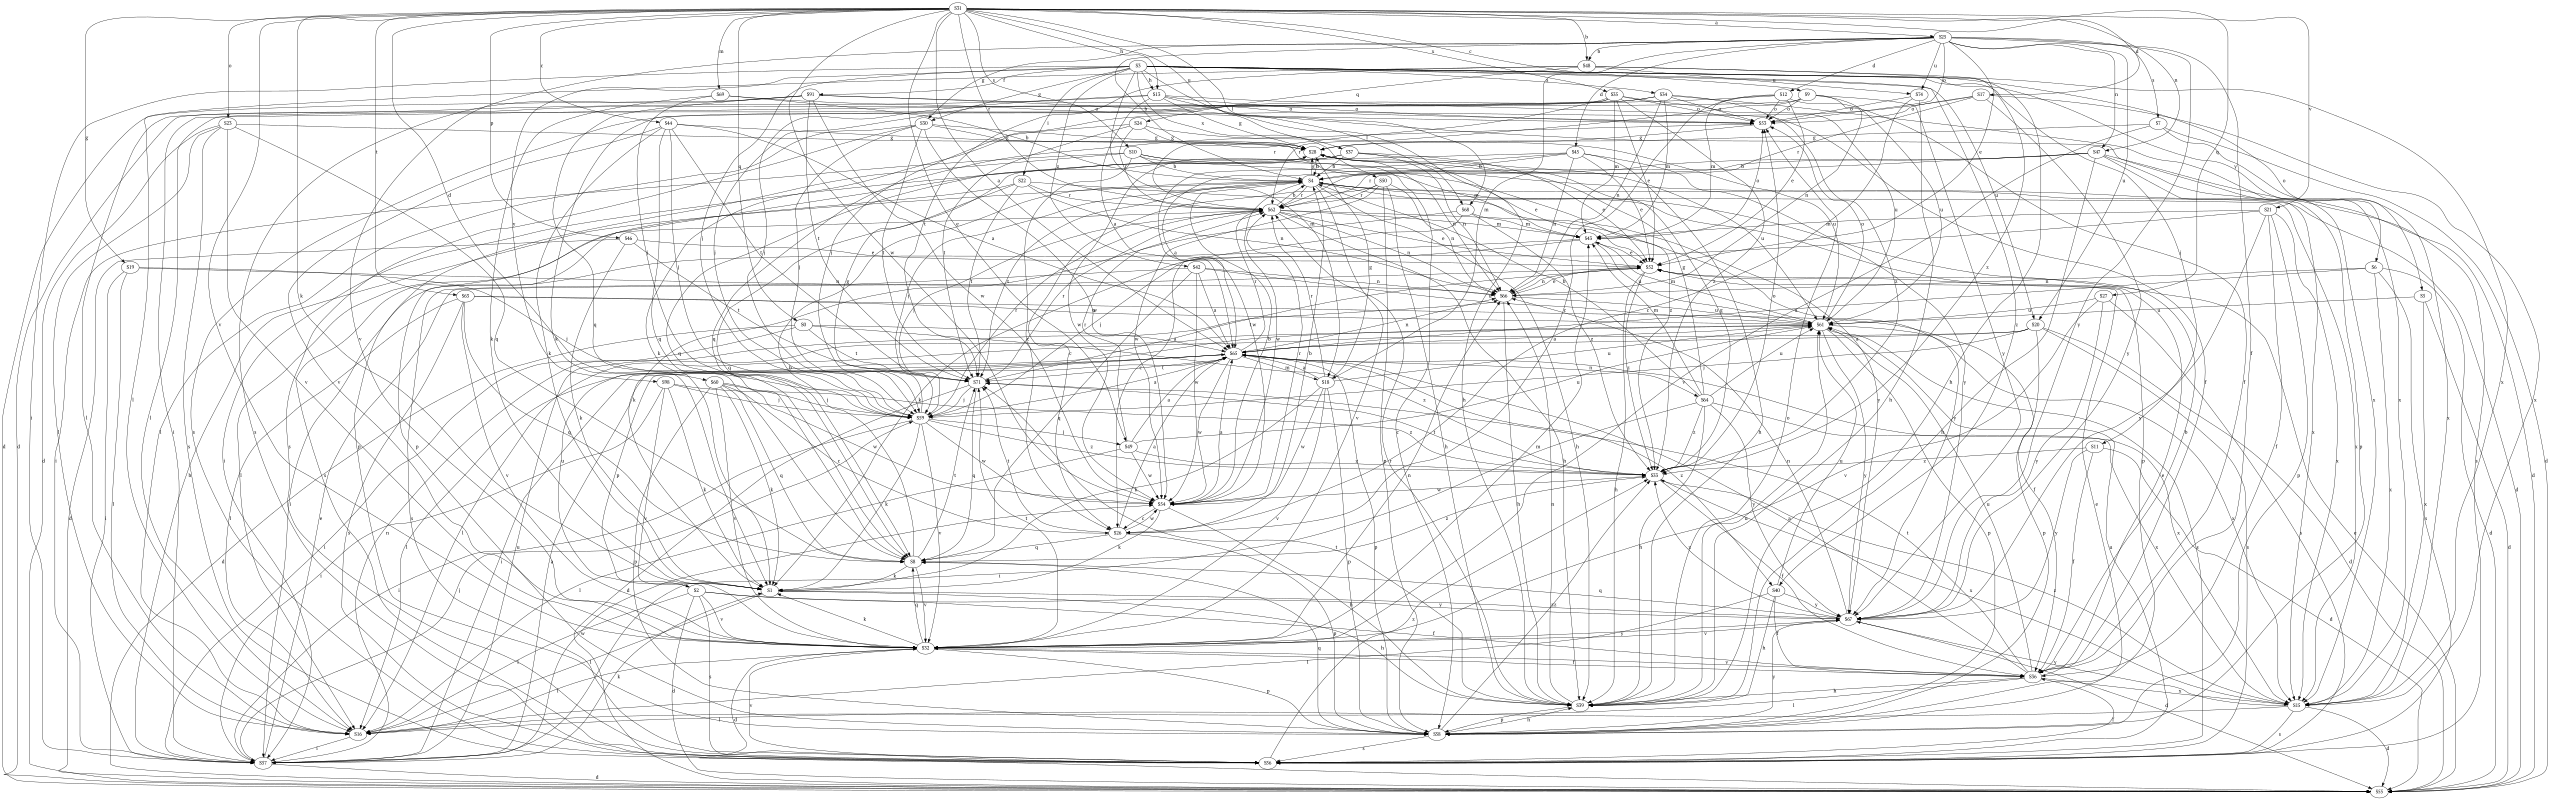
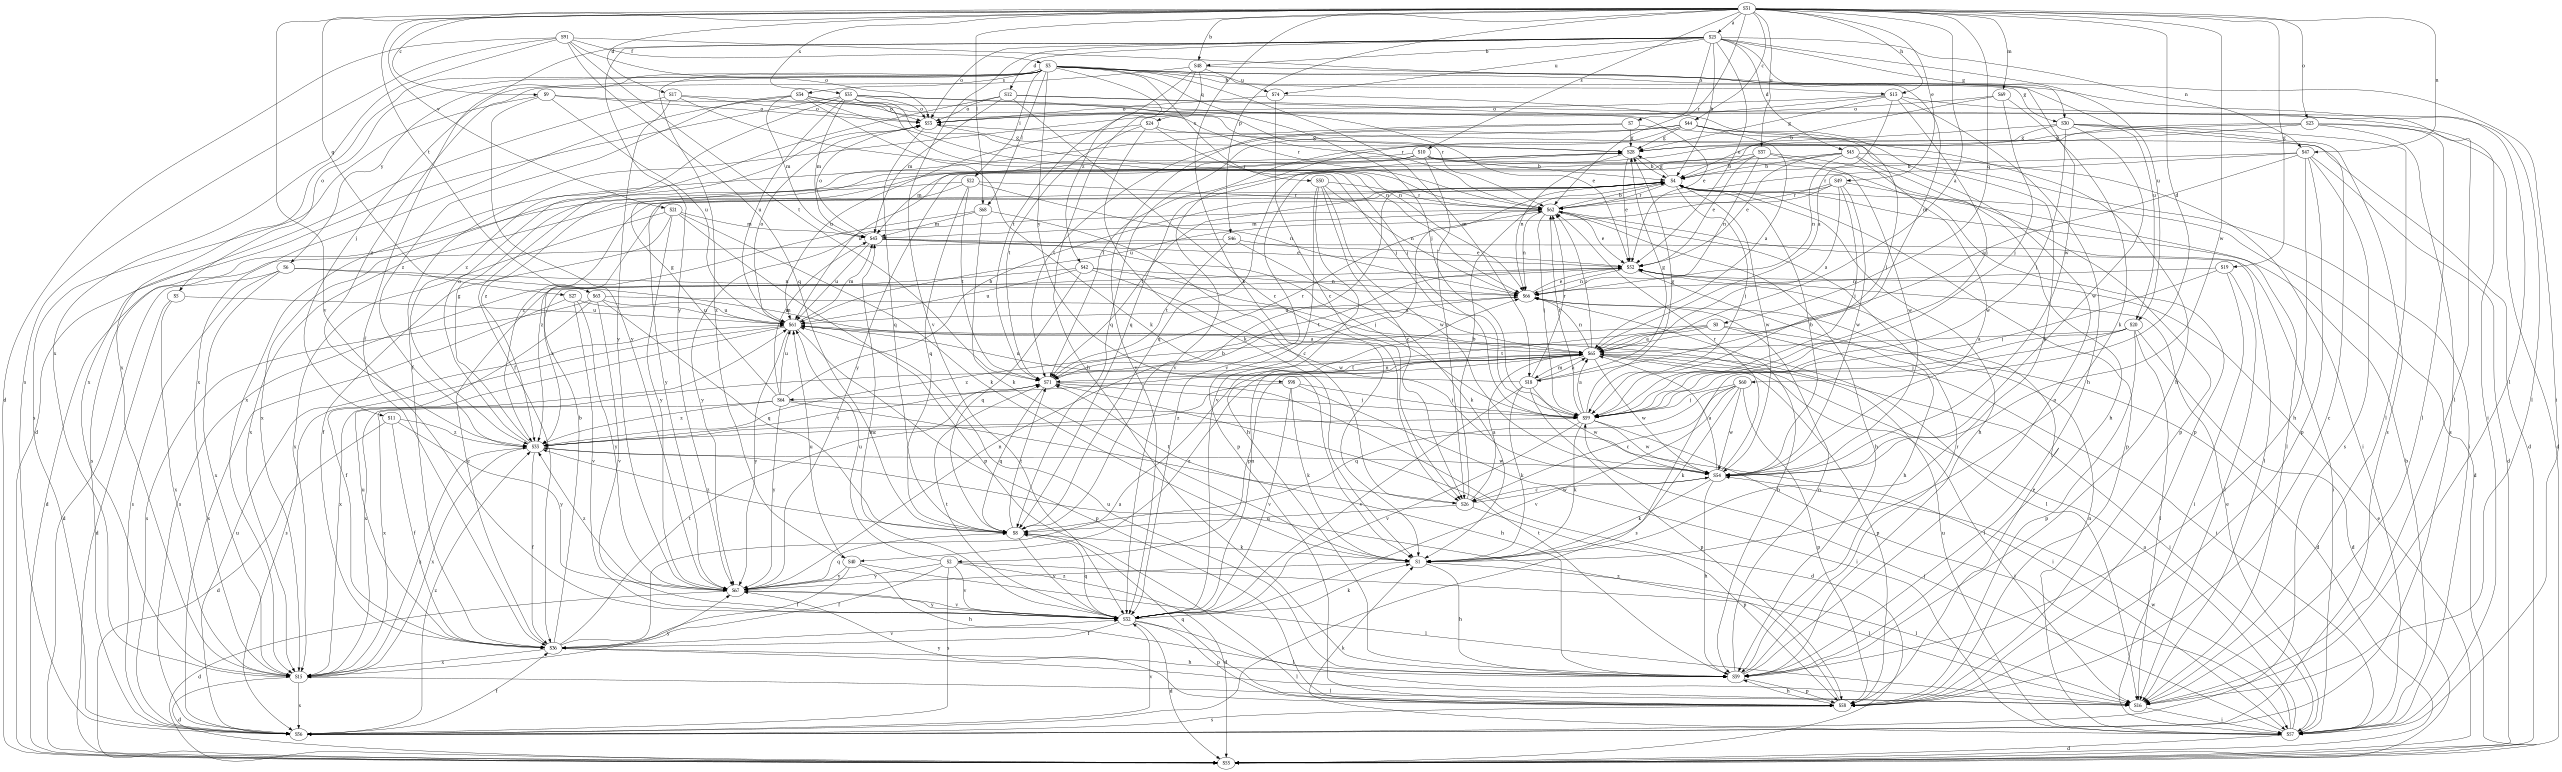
  strict digraph {
    fontname="PT Serif"
    node [fontname="PT Serif"]
    edge [fontname="PT Serif"]
    S31
    S25
    S65
    S48
    S9
    S44
    S60
    S17
    S49
    S19
    S13
    S1
    S68
    n14 [label=S69]
    S47
    S23
    S46
    S0
    S27
    S62
    S10
    S63
    S37
    S21
    S32
    S54
    S35
    S30
    S18
    S20
    S4
    S12
    S45
    S52
    S36
    S53
    S7
    n38 [label=S74]
    S67
    S57
    S15
    S40
    S16
    S64
    S66
    S2
    S58
    n48 [label=S71]
    S39
    S24
    S33
    S56
    S61
    S59
    S28
    S8
    S26
    S43
    S55
    S3
    n61 [label=S91]
    S22
    S11
    S5
    S34
    S50
    n67 [label=S98]
    S6
    S42
    S31 -> S25 [label=a]
    S31 -> S65 [label=a]
    S31 -> S48 [label=b]
    S31 -> S9 [label=c]
    S31 -> S44 [label=c]
    S31 -> S60 [label=d]
    S31 -> S17 [label=d]
    S31 -> S49 [label=e]
    S31 -> S19 [label=g]
    S31 -> S13 [label=h]
    S31 -> S1 [label=k]
    S31 -> S68 [label=l]
    S31 -> n14 [label=m]
    S31 -> S47 [label=n]
    S31 -> S23 [label=o]
    S31 -> S46 [label=p]
    S31 -> S0 [label=q]
    S31 -> S27 [label=q]
    S31 -> S62 [label=r]
    S31 -> S10 [label=s]
    S31 -> S63 [label=t]
    S31 -> S37 [label=u]
    S31 -> S21 [label=v]
    S31 -> S32 [label=v]
    S31 -> S54 [label=w]
    S31 -> S35 [label=x]
    S25 -> S48 [label=b]
    S25 -> S47 [label=n]
    S25 -> S32 [label=v]
    S25 -> S30 [label=g]
    S25 -> S18 [label=m]
    S25 -> S20 [label=u]
    S25 -> S4 [label=b]
    S25 -> S12 [label=d]
    S25 -> S45 [label=d]
    S25 -> S52 [label=e]
    S25 -> S36 [label=f]
    S25 -> S53 [label=o]
    S25 -> S7 [label=s]
    S25 -> n38 [label=u]
    S25 -> S67 [label=y]
    S65 -> S62 [label=r]
    S65 -> S54 [label=w]
    S65 -> S18 [label=m]
    S65 -> S57 [label=i]
    S65 -> S15 [label=x]
    S65 -> S40 [label=z]
    S65 -> S16 [label=l]
    S65 -> S64 [label=n]
    S65 -> S66 [label=n]
    S65 -> S2 [label=p]
    S65 -> S58 [label=p]
    S65 -> n48 [label=t]
    S48 -> n38 [label=u]
    S48 -> S16 [label=l]
    S48 -> n48 [label=t]
    S48 -> S39 [label=h]
    S48 -> S24 [label=q]
    S48 -> S33 [label=z]
    S9 -> S62 [label=r]
    S9 -> S53 [label=o]
    S9 -> S67 [label=y]
-   S9 -> S66 [label=n]
+   S35 -> S66 [label=n]
    S9 -> S56 [label=s]
    S9 -> S61 [label=u]
    S44 -> S65 [label=a]
    S44 -> S1 [label=k]
    S44 -> S32 [label=v]
    S44 -> n48 [label=t]
    S44 -> S59 [label=j]
    S44 -> S28 [label=g]
    S44 -> S8 [label=q]
    S60 -> S1 [label=k]
    S60 -> S32 [label=v]
    S60 -> S54 [label=w]
    S60 -> S58 [label=p]
    S60 -> S59 [label=j]
    S60 -> S8 [label=q]
    S60 -> S26 [label=c]
    S17 -> S62 [label=r]
    S17 -> S53 [label=o]
    S17 -> S67 [label=y]
    S17 -> S15 [label=x]
    S17 -> S59 [label=j]
    S49 -> S65 [label=a]
    S49 -> S62 [label=r]
    S49 -> S54 [label=w]
    S49 -> S16 [label=l]
    S49 -> S33 [label=z]
    S49 -> S61 [label=u]
-   S59 -> S49 [label=j]
+   S49 -> S59 [label=j]
    S19 -> S57 [label=i]
    S19 -> S16 [label=l]
    S19 -> S66 [label=n]
    S19 -> S59 [label=j]
    S13 -> S65 [label=a]
    S13 -> S36 [label=f]
    S13 -> S53 [label=o]
    S13 -> S16 [label=l]
    S13 -> S39 [label=h]
    S13 -> S59 [label=j]
    S13 -> S28 [label=g]
    S1 -> S67 [label=z]
    S1 -> S16 [label=l]
    S1 -> S39 [label=h]
    S68 -> S1 [label=k]
    S68 -> S33 [label=z]
    S68 -> S26 [label=c]
    S68 -> S43 [label=m]
    n14 -> S1 [label=k]
    n14 -> S4 [label=b]
    n14 -> S53 [label=o]
    n14 -> S59 [label=j]
    S47 -> S65 [label=a]
    S47 -> S62 [label=r]
    S47 -> S4 [label=b]
    S47 -> S58 [label=p]
    S47 -> S39 [label=h]
    S47 -> S56 [label=s]
    S47 -> S55 [label=d]
    S23 -> S32 [label=v]
    S23 -> S16 [label=l]
    S23 -> S56 [label=s]
    S23 -> S28 [label=g]
    S23 -> S8 [label=q]
    S23 -> S55 [label=d]
    S46 -> S1 [label=k]
    S46 -> S52 [label=e]
    S46 -> n48 [label=t]
    S46 -> S55 [label=d]
    S0 -> S65 [label=a]
    S0 -> S57 [label=i]
    S0 -> n48 [label=t]
    S0 -> S33 [label=z]
    S0 -> S55 [label=d]
    S27 -> S32 [label=v]
    S27 -> S67 [label=y]
    S27 -> S56 [label=s]
    S27 -> S61 [label=u]
    S62 -> S4 [label=b]
    S62 -> S52 [label=e]
    S62 -> S67 [label=y]
    S62 -> S16 [label=l]
    S62 -> S66 [label=n]
    S62 -> S39 [label=h]
    S62 -> S59 [label=j]
    S62 -> S43 [label=m]
    S10 -> S4 [label=b]
    S10 -> S57 [label=i]
    S10 -> S15 [label=x]
    S10 -> S58 [label=p]
    S10 -> S33 [label=z]
    S10 -> S26 [label=c]
    S10 -> S43 [label=m]
    S63 -> S32 [label=v]
    S63 -> S36 [label=f]
    S63 -> S16 [label=l]
    S63 -> S56 [label=s]
    S63 -> S61 [label=u]
    S63 -> S8 [label=q]
    S37 -> S54 [label=w]
    S37 -> S4 [label=b]
    S37 -> S52 [label=e]
    S37 -> S66 [label=n]
    S37 -> S58 [label=p]
    S37 -> S61 [label=u]
    S21 -> S1 [label=k]
    S21 -> S36 [label=f]
    S21 -> S67 [label=y]
    S21 -> S15 [label=x]
    S21 -> S58 [label=p]
    S21 -> S43 [label=m]
    S32 -> S1 [label=k]
    S32 -> S36 [label=f]
    S32 -> S67 [label=y]
    S32 -> S16 [label=l]
    S32 -> S66 [label=n]
    S32 -> S58 [label=p]
    S32 -> n48 [label=t]
    S32 -> S8 [label=q]
    S32 -> S43 [label=m]
    S32 -> S55 [label=d]
    S54 -> S65 [label=a]
    S54 -> S1 [label=k]
    S54 -> S62 [label=r]
    S54 -> S4 [label=b]
    S54 -> S39 [label=h]
    S54 -> S26 [label=c]
    S35 -> S62 [label=r]
    S35 -> S52 [label=e]
    S35 -> S53 [label=o]
    S35 -> S33 [label=z]
    S35 -> S61 [label=u]
    S35 -> S59 [label=j]
    S35 -> S43 [label=m]
    S35 -> S55 [label=d]
    S30 -> S54 [label=w]
    S30 -> S16 [label=l]
    S30 -> S58 [label=c]
    S30 -> n48 [label=t]
    S30 -> S56 [label=s]
    S30 -> S59 [label=j]
    S30 -> S28 [label=g]
    S18 -> S65 [label=a]
    S18 -> S1 [label=k]
    S18 -> S62 [label=r]
    S18 -> S32 [label=v]
    S18 -> S54 [label=w]
    S18 -> S58 [label=p]
    S18 -> S61 [label=u]
    S18 -> S28 [label=g]
    S20 -> S65 [label=a]
    S20 -> S16 [label=l]
    S20 -> S58 [label=p]
    S20 -> S56 [label=s]
    S20 -> S59 [label=j]
    S20 -> S55 [label=d]
    S4 -> S62 [label=r]
    S4 -> S32 [label=v]
    S4 -> S54 [label=w]
    S4 -> S15 [label=x]
    S4 -> S58 [label=p]
    S4 -> n48 [label=t]
    S4 -> S39 [label=h]
    S4 -> S59 [label=j]
    S4 -> S28 [label=g]
    S4 -> S55 [label=d]
    S12 -> S52 [label=e]
    S12 -> S36 [label=f]
    S12 -> S53 [label=o]
    S12 -> S16 [label=l]
    S12 -> S26 [label=c]
    S12 -> S43 [label=m]
    S45 -> S54 [label=w]
    S45 -> S4 [label=b]
    S45 -> S52 [label=e]
    S45 -> S67 [label=y]
    S45 -> S57 [label=i]
    S45 -> S66 [label=n]
    S45 -> S39 [label=h]
    S52 -> S66 [label=n]
    S52 -> n48 [label=t]
    S52 -> S39 [label=h]
    S52 -> S33 [label=z]
    S36 -> S65 [label=a]
    S36 -> S32 [label=v]
    S36 -> S4 [label=b]
    S36 -> S52 [label=e]
    S36 -> S15 [label=x]
    S36 -> S16 [label=l]
    S36 -> n48 [label=t]
    S36 -> S39 [label=h]
    S36 -> S61 [label=u]
    S53 -> S28 [label=g]
    S53 -> S8 [label=q]
    S7 -> S32 [label=v]
    S7 -> S15 [label=x]
    S7 -> S28 [label=g]
    S7 -> S55 [label=d]
    n38 -> S53 [label=o]
    n38 -> S39 [label=h]
    n38 -> S26 [label=c]
    S67 -> S32 [label=v]
    S67 -> S66 [label=n]
    S67 -> S33 [label=z]
    S67 -> S8 [label=q]
    S67 -> S55 [label=d]
    S57 -> S65 [label=a]
    S57 -> S1 [label=k]
    S57 -> S54 [label=w]
    S57 -> S4 [label=b]
    S57 -> S52 [label=e]
    S57 -> S66 [label=n]
    S57 -> S61 [label=u]
    S57 -> S59 [label=j]
    S57 -> S55 [label=d]
    S15 -> S67 [label=y]
    S15 -> S16 [label=l]
    S15 -> S33 [label=z]
    S15 -> S56 [label=s]
    S15 -> S55 [label=d]
    S40 -> S36 [label=f]
    S40 -> S67 [label=y]
    S40 -> S16 [label=l]
    S40 -> S39 [label=h]
    S40 -> S61 [label=u]
    S16 -> S57 [label=i]
    S64 -> S4 [label=b]
    S64 -> S67 [label=y]
    S64 -> S57 [label=i]
    S64 -> S15 [label=x]
    S64 -> S39 [label=h]
    S64 -> S33 [label=z]
    S64 -> S61 [label=u]
    S64 -> S28 [label=g]
    S64 -> S43 [label=m]
    S66 -> S52 [label=e]
    S66 -> S39 [label=h]
    S66 -> S61 [label=u]
    S2 -> S32 [label=v]
    S2 -> S36 [label=f]
    S2 -> S67 [label=y]
    S2 -> S16 [label=l]
    S2 -> S56 [label=s]
    S2 -> S61 [label=u]
    S2 -> S55 [label=d]
    S58 -> S52 [label=e]
    S58 -> S67 [label=y]
    S58 -> S39 [label=h]
    S58 -> S33 [label=z]
    S58 -> S56 [label=s]
    S58 -> S8 [label=q]
    n48 -> S62 [label=r]
    n48 -> S59 [label=j]
    n48 -> S8 [label=q]
    n48 -> S55 [label=d]
    S39 -> S62 [label=r]
    S39 -> S53 [label=o]
    S39 -> S66 [label=n]
    S39 -> S58 [label=p]
    S39 -> n48 [label=t]
    S39 -> S61 [label=u]
    S24 -> S1 [label=k]
    S24 -> S62 [label=r]
    S24 -> n48 [label=t]
    S24 -> S61 [label=u]
    S24 -> S28 [label=g]
    S33 -> S54 [label=w]
    S33 -> S36 [label=f]
    S33 -> S53 [label=o]
    S33 -> S15 [label=x]
    S33 -> n48 [label=t]
    S33 -> S28 [label=g]
    S56 -> S32 [label=v]
    S56 -> S36 [label=f]
    S56 -> S33 [label=z]
    S56 -> S61 [label=u]
    S61 -> S65 [label=a]
    S61 -> S53 [label=o]
    S61 -> S67 [label=y]
    S61 -> S15 [label=x]
    S61 -> S58 [label=p]
    S61 -> S56 [label=s]
    S61 -> S43 [label=m]
    S59 -> S65 [label=a]
    S59 -> S1 [label=k]
    S59 -> S62 [label=r]
    S59 -> S32 [label=v]
    S59 -> S54 [label=w]
    S59 -> S57 [label=i]
    S59 -> S33 [label=z]
    S59 -> S28 [label=g]
    S28 -> S4 [label=b]
    S28 -> S52 [label=e]
    S28 -> S66 [label=n]
    S28 -> S8 [label=q]
    S8 -> S1 [label=k]
    S8 -> S32 [label=v]
    S8 -> S4 [label=b]
    S8 -> n48 [label=t]
    S8 -> S33 [label=z]
    S26 -> S65 [label=a]
    S26 -> S54 [label=w]
    S26 -> S4 [label=b]
    S26 -> S58 [label=p]
    S26 -> n48 [label=t]
    S26 -> S8 [label=q]
    S43 -> S52 [label=e]
    S43 -> S53 [label=o]
    S43 -> S57 [label=i]
    S43 -> S61 [label=u]
    S43 -> S59 [label=j]
    S55 -> S52 [label=e]
    S3 -> S13 [label=h]
    S3 -> S68 [label=l]
    S3 -> S30 [label=g]
    S3 -> S18 [label=m]
    S3 -> S20 [label=u]
    S3 -> S57 [label=i]
    S3 -> S15 [label=x]
    S3 -> S40 [label=z]
    S3 -> S59 [label=j]
-   S3 -> n61 [label=f]
+   n61 -> S3 [label=f]
    S3 -> S22 [label=i]
    S3 -> S11 [label=j]
    S3 -> S5 [label=o]
    S3 -> S34 [label=s]
    S3 -> S50 [label=x]
    S3 -> n67 [label=y]
    S3 -> S6 [label=y]
    S3 -> S42 [label=z]
    n61 -> S54 [label=w]
    n61 -> S53 [label=o]
    n61 -> S15 [label=x]
    n61 -> n48 [label=t]
    n61 -> S56 [label=s]
    n61 -> S8 [label=q]
    n61 -> S55 [label=d]
    S22 -> S62 [label=r]
    S22 -> S67 [label=y]
    S22 -> S66 [label=n]
    S22 -> n48 [label=t]
    S22 -> S56 [label=s]
    S22 -> S8 [label=q]
    S11 -> S36 [label=f]
    S11 -> S67 [label=y]
    S11 -> S33 [label=z]
    S11 -> S55 [label=d]
    S5 -> S15 [label=x]
    S5 -> S61 [label=u]
    S5 -> S55 [label=d]
    S34 -> S1 [label=k]
    S34 -> S53 [label=o]
    S34 -> S57 [label=i]
    S34 -> S15 [label=x]
    S34 -> S66 [label=n]
    S34 -> S33 [label=z]
    S34 -> S43 [label=m]
    S50 -> S62 [label=r]
    S50 -> S54 [label=w]
    S50 -> S66 [label=n]
    S50 -> S58 [label=p]
    S50 -> S39 [label=h]
    S50 -> S26 [label=c]
    n67 -> S1 [label=k]
    n67 -> S32 [label=v]
    n67 -> S57 [label=i]
    n67 -> S33 [label=z]
    n67 -> S59 [label=j]
    S6 -> S65 [label=a]
    S6 -> S15 [label=x]
    S6 -> S66 [label=n]
    S6 -> S56 [label=s]
    S6 -> S55 [label=d]
    S42 -> S65 [label=a]
    S42 -> S54 [label=w]
    S42 -> S66 [label=n]
    S42 -> S56 [label=s]
    S42 -> S61 [label=u]
    S42 -> S8 [label=q]
  }
